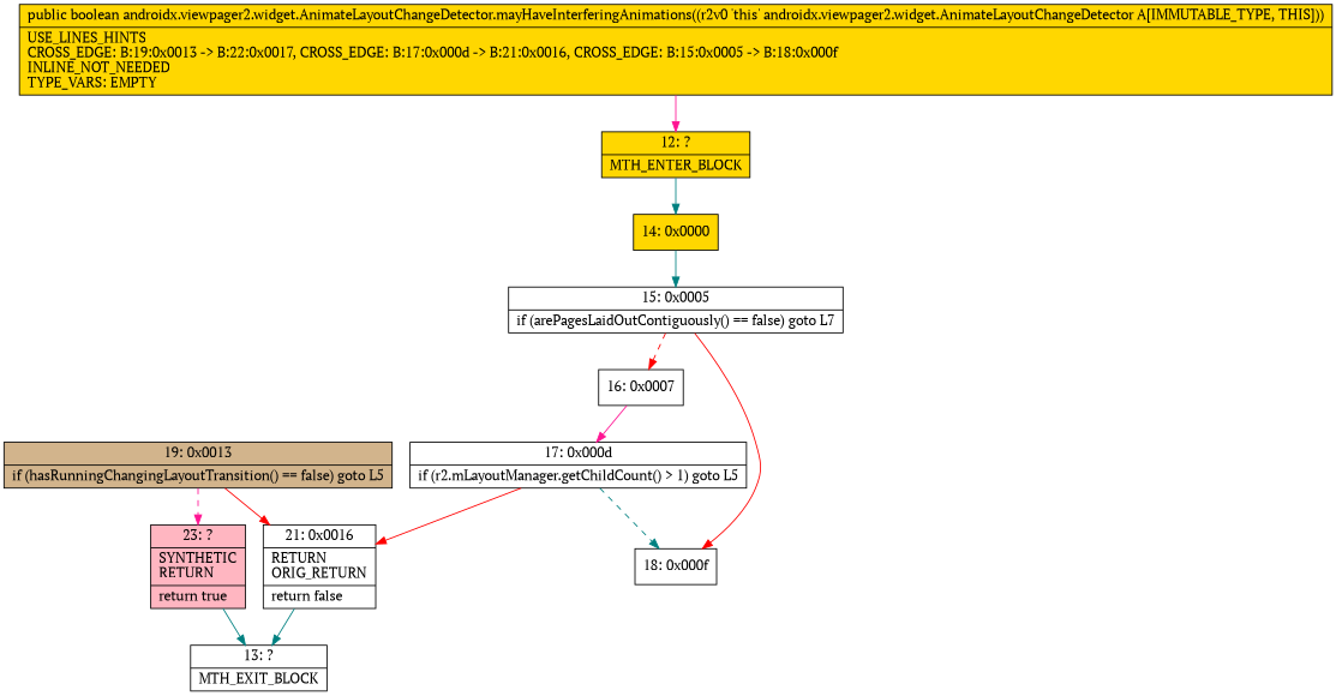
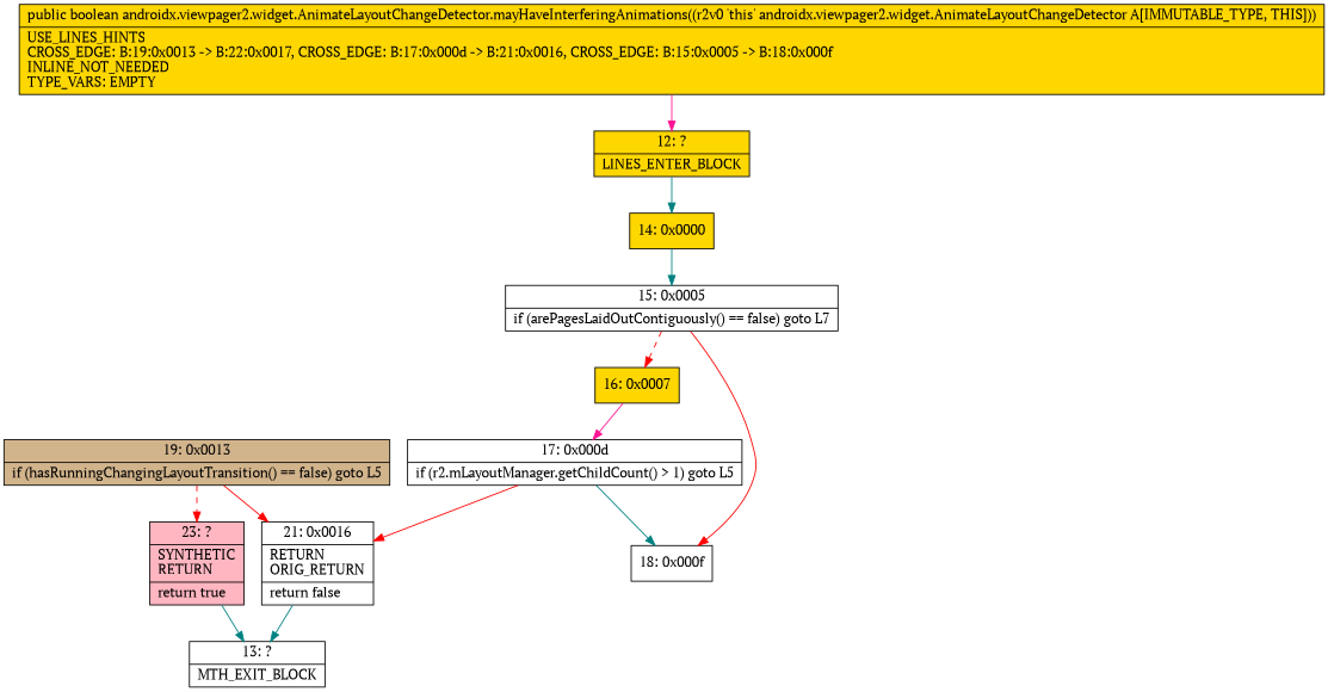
  digraph {
    fontname="PT Serif"
    node [fillcolor=white fontname="PT Serif" shape=record style=filled]
    edge [color=teal fontname="PT Serif"]
-   n1 [fillcolor=gold label="{12\:\ ?|MTH_ENTER_BLOCK\l}"]
+   n1 [fillcolor=gold label="{12\:\ ?|LINES_ENTER_BLOCK\l}"]
    n2 [fillcolor=gold label="{14\:\ 0x0000}"]
    n3 [label="{15\:\ 0x0005|if (arePagesLaidOutContiguously() == false) goto L7\l}"]
-   n4 [label="{16\:\ 0x0007}"]
+   n4 [fillcolor=gold label="{16\:\ 0x0007}"]
    n5 [label="{18\:\ 0x000f}"]
    n6 [label="{17\:\ 0x000d|if (r2.mLayoutManager.getChildCount() \> 1) goto L5\l}"]
    n7 [label="{21\:\ 0x0016|RETURN\lORIG_RETURN\l|return false\l}"]
    n8 [label="{13\:\ ?|MTH_EXIT_BLOCK\l}"]
    n9 [fillcolor=tan label="{19\:\ 0x0013|if (hasRunningChangingLayoutTransition() == false) goto L5\l}"]
    n10 [fillcolor=lightpink label="{23\:\ ?|SYNTHETIC\lRETURN\l|return true\l}"]
    n11 [fillcolor=gold label="{public boolean androidx.viewpager2.widget.AnimateLayoutChangeDetector.mayHaveInterferingAnimations((r2v0 'this' androidx.viewpager2.widget.AnimateLayoutChangeDetector A[IMMUTABLE_TYPE, THIS]))  | USE_LINES_HINTS\lCROSS_EDGE: B:19:0x0013 \-\> B:22:0x0017, CROSS_EDGE: B:17:0x000d \-\> B:21:0x0016, CROSS_EDGE: B:15:0x0005 \-\> B:18:0x000f\lINLINE_NOT_NEEDED\lTYPE_VARS: EMPTY\l}"]
    n1 -> n2
    n2 -> n3
    n3 -> n4 [color=red style=dashed]
    n3 -> n5 [color=red]
    n4 -> n6 [color=deeppink]
-   n6 -> n5 [style=dashed]
+   n6 -> n5 [style=solid]
    n6 -> n7 [color=red]
    n7 -> n8
    n9 -> n7 [color=red]
-   n9 -> n10 [color=deeppink style=dashed]
+   n9 -> n10 [color=red style=dashed]
    n10 -> n8
    n11 -> n1 [color=deeppink]
  }
